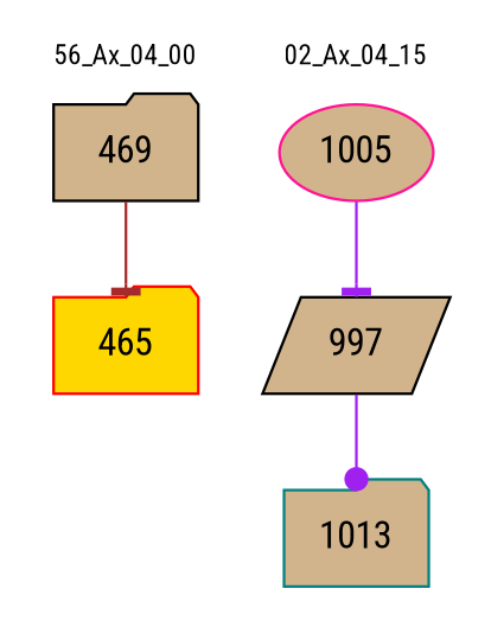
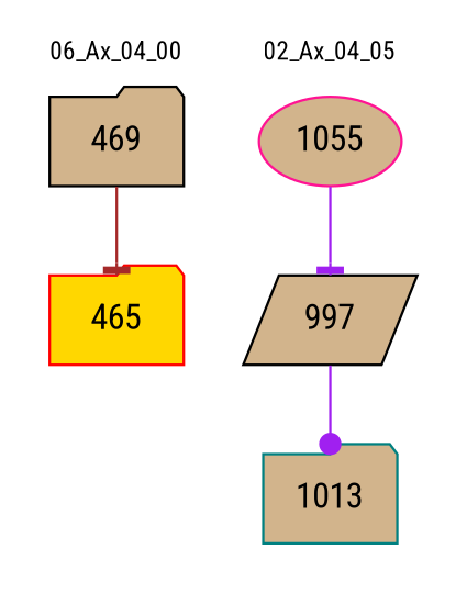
  digraph {
    fontname="Roboto Condensed"
    node [color=black fillcolor=tan fontname="Roboto Condensed" shape=folder style=filled]
    edge [arrowhead=tee color=purple fontname="Roboto Condensed"]
    n1 [label=469]
    n2 [color=red fillcolor=gold label=465]
-   n3 [color=deeppink label=1005 shape=ellipse]
+   n3 [color=deeppink label=1055 shape=ellipse]
    n4 [label=997 shape=parallelogram]
    n5 [color=teal label=1013]
    subgraph cluster_1 {
      color=white
      fontsize=10
-     label="56_Ax_04_00"
+     label="06_Ax_04_00"
      n1
      n2
    }
    subgraph cluster_2 {
      color=white
      fontsize=10
-     label="02_Ax_04_15"
+     label="02_Ax_04_05"
      n3
      n4
      n5
    }
    n1 -> n2 [color=brown]
    n3 -> n4
    n4 -> n5 [arrowhead=dot]
  }
